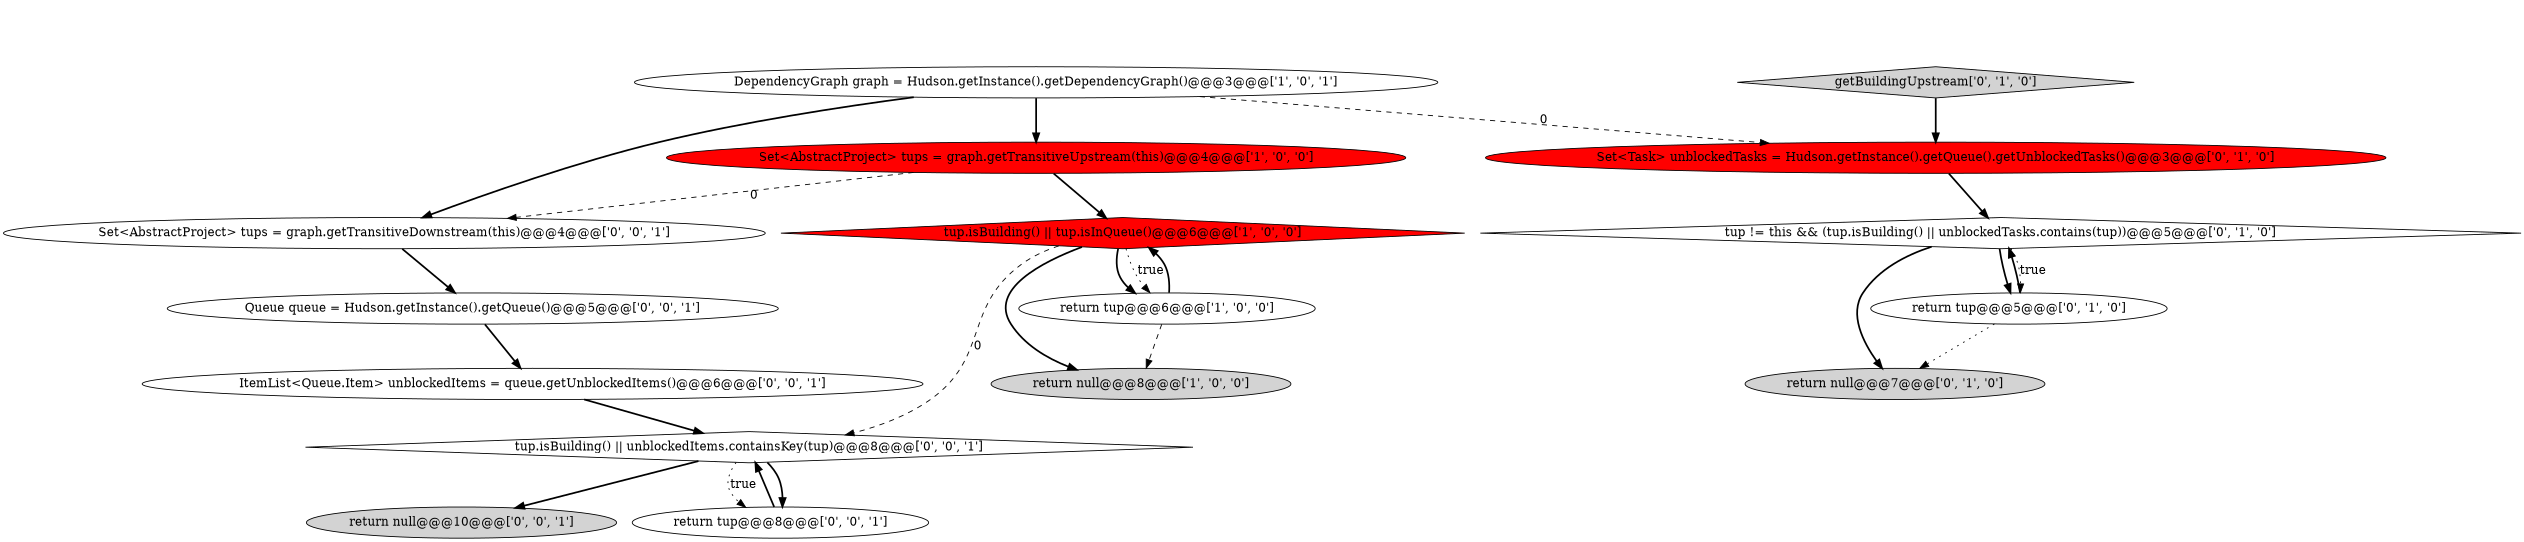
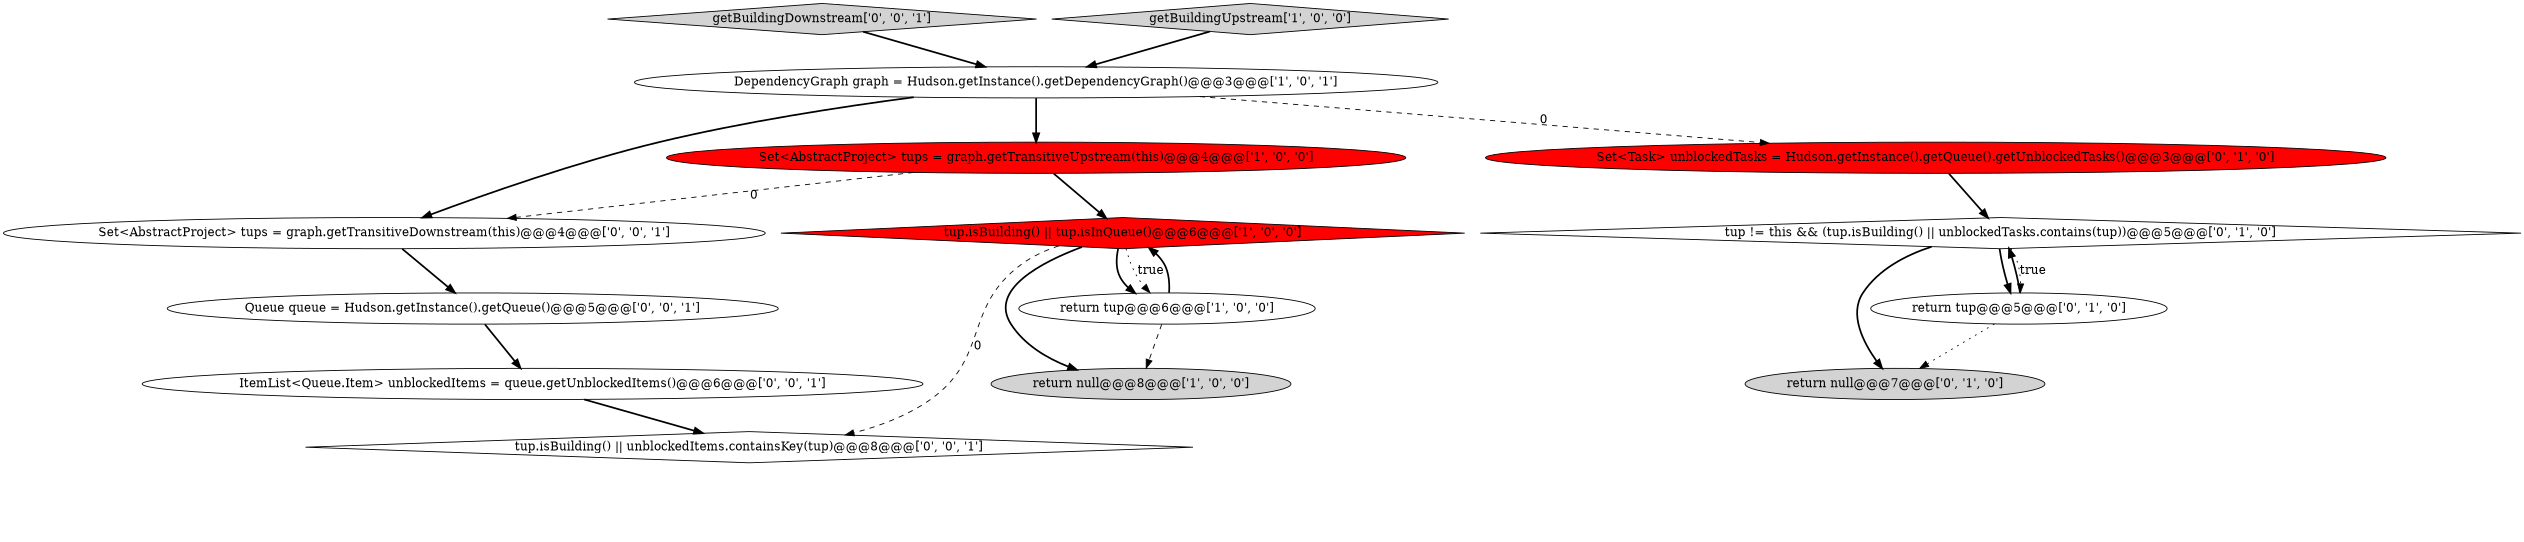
  digraph {
    node [fillcolor=white shape=ellipse style=filled]
    edge [style=bold]
+   n1 [fillcolor=lightgray label="getBuildingDownstream['0', '0', '1']" shape=diamond]
    n2 [label="DependencyGraph graph = Hudson.getInstance().getDependencyGraph()@@@3@@@['1', '0', '1']"]
    n3 [fillcolor=red label="Set<AbstractProject> tups = graph.getTransitiveUpstream(this)@@@4@@@['1', '0', '0']"]
    n4 [label="Set<AbstractProject> tups = graph.getTransitiveDownstream(this)@@@4@@@['0', '0', '1']"]
    n5 [fillcolor=red label="Set<Task> unblockedTasks = Hudson.getInstance().getQueue().getUnblockedTasks()@@@3@@@['0', '1', '0']"]
    n6 [fillcolor=red label="tup.isBuilding() || tup.isInQueue()@@@6@@@['1', '0', '0']" shape=diamond]
    n7 [label="tup.isBuilding() || unblockedItems.containsKey(tup)@@@8@@@['0', '0', '1']" shape=diamond]
    n8 [label="return tup@@@6@@@['1', '0', '0']"]
    n9 [fillcolor=lightgray label="return null@@@8@@@['1', '0', '0']"]
    n10 [label="Queue queue = Hudson.getInstance().getQueue()@@@5@@@['0', '0', '1']"]
-   n11 [fillcolor=lightgray label="return null@@@10@@@['0', '0', '1']"]
    n12 [label="ItemList<Queue.Item> unblockedItems = queue.getUnblockedItems()@@@6@@@['0', '0', '1']"]
-   n13 [label="return tup@@@8@@@['0', '0', '1']"]
    n14 [label="return tup@@@5@@@['0', '1', '0']"]
    n15 [fillcolor=lightgray label="return null@@@7@@@['0', '1', '0']"]
    n16 [label="tup != this && (tup.isBuilding() || unblockedTasks.contains(tup))@@@5@@@['0', '1', '0']" shape=diamond]
-   n17 [fillcolor=lightgray label="getBuildingUpstream['0', '1', '0']" shape=diamond]
+   n18 [fillcolor=lightgray label="getBuildingUpstream['1', '0', '0']" shape=diamond]
+   n1 -> n2
    n2 -> n3
    n2 -> n4
    n2 -> n5 [label=0 style=dashed]
    n3 -> n4 [label=0 style=dashed]
    n3 -> n6
    n4 -> n10
    n5 -> n16
    n6 -> n7 [label=0 style=dashed]
    n6 -> n8
    n6 -> n8 [label=true style=dotted]
    n6 -> n9
-   n7 -> n11
-   n7 -> n13
-   n7 -> n13 [label=true style=dotted]
    n8 -> n6
    n8 -> n9 [style=dashed]
    n10 -> n12
    n12 -> n7
-   n13 -> n7
    n14 -> n15 [style=dotted]
    n14 -> n16
    n16 -> n14 [label=true style=dotted]
    n16 -> n14
    n16 -> n15
-   n17 -> n5
+   n18 -> n2
  }
